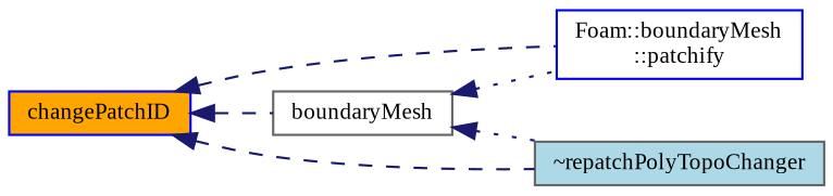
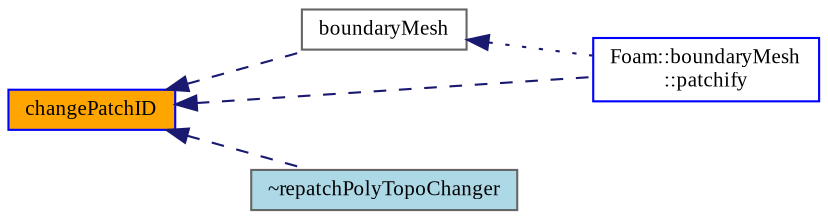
  digraph {
    fontname="Liberation Serif"
    rankdir=LR
    node [color=blue fillcolor=white fontname="Liberation Serif" fontsize=10 shape=record style=filled]
    edge [color=midnightblue dir=back fontname="Liberation Serif" fontsize=10 labelfontname=FreeSans labelfontsize=10 style=dashed]
    n1 [fillcolor=orange fontcolor=black height=0.2 label=changePatchID width=0.4]
    n2 [color=gray40 height=0.2 label=boundaryMesh width=0.4]
    n3 [height=0.2 label="Foam::boundaryMesh\l::patchify" width=0.4]
    n4 [color=gray40 fillcolor=lightblue height=0.2 label="~repatchPolyTopoChanger" width=0.4]
    n1 -> n2
    n1 -> n3
    n1 -> n4
    n2 -> n3 [style=dotted]
-   n2 -> n4 [style=dotted]
  }
